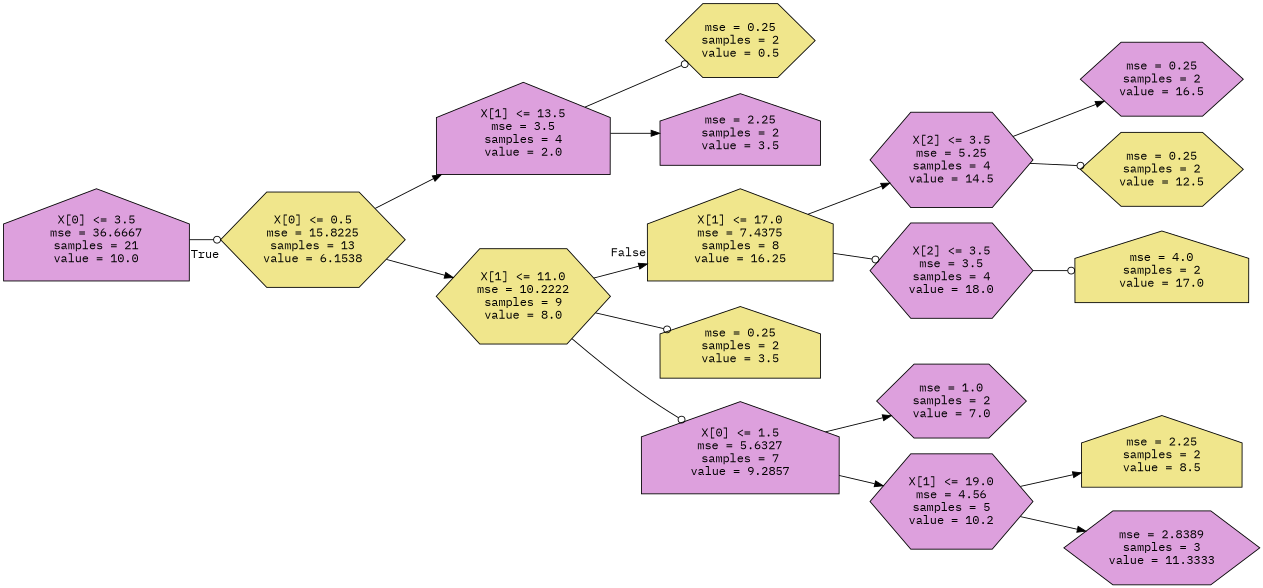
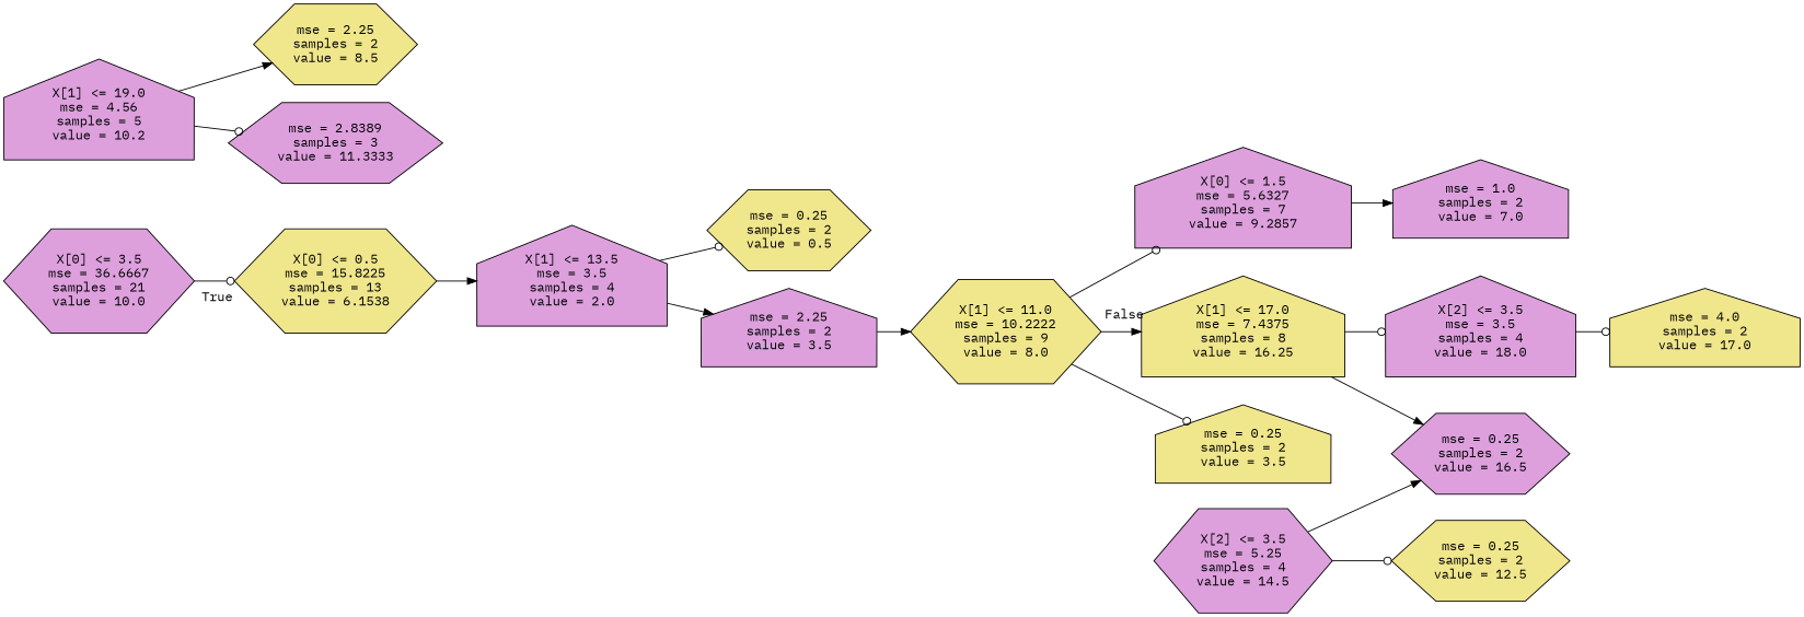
  digraph {
    fontname="IBM Plex Mono"
    rankdir=LR
    node [fillcolor=plum fontname="IBM Plex Mono" shape=house style=filled]
    edge [arrowhead=normal fontname="IBM Plex Mono"]
-   n1 [label="X[0] <= 3.5\nmse = 36.6667\nsamples = 21\nvalue = 10.0"]
+   n1 [label="X[0] <= 3.5\nmse = 36.6667\nsamples = 21\nvalue = 10.0" shape=hexagon]
    n2 [fillcolor=khaki label="X[0] <= 0.5\nmse = 15.8225\nsamples = 13\nvalue = 6.1538" shape=hexagon]
    n3 [label="X[1] <= 13.5\nmse = 3.5\nsamples = 4\nvalue = 2.0"]
    n4 [fillcolor=khaki label="X[1] <= 11.0\nmse = 10.2222\nsamples = 9\nvalue = 8.0" shape=hexagon]
    n5 [fillcolor=khaki label="X[1] <= 17.0\nmse = 7.4375\nsamples = 8\nvalue = 16.25"]
    n6 [label="X[2] <= 3.5\nmse = 5.25\nsamples = 4\nvalue = 14.5" shape=hexagon]
-   n7 [label="X[2] <= 3.5\nmse = 3.5\nsamples = 4\nvalue = 18.0" shape=hexagon]
+   n7 [label="X[2] <= 3.5\nmse = 3.5\nsamples = 4\nvalue = 18.0"]
    n8 [fillcolor=khaki label="mse = 0.25\nsamples = 2\nvalue = 0.5" shape=hexagon]
    n9 [label="mse = 2.25\nsamples = 2\nvalue = 3.5"]
    n10 [fillcolor=khaki label="mse = 0.25\nsamples = 2\nvalue = 3.5"]
    n11 [label="X[0] <= 1.5\nmse = 5.6327\nsamples = 7\nvalue = 9.2857"]
-   n12 [label="mse = 1.0\nsamples = 2\nvalue = 7.0" shape=hexagon]
-   n13 [label="X[1] <= 19.0\nmse = 4.56\nsamples = 5\nvalue = 10.2" shape=hexagon]
-   n14 [fillcolor=khaki label="mse = 2.25\nsamples = 2\nvalue = 8.5"]
+   n12 [label="mse = 1.0\nsamples = 2\nvalue = 7.0"]
+   n13 [label="X[1] <= 19.0\nmse = 4.56\nsamples = 5\nvalue = 10.2"]
+   n14 [fillcolor=khaki label="mse = 2.25\nsamples = 2\nvalue = 8.5" shape=hexagon]
    n15 [label="mse = 2.8389\nsamples = 3\nvalue = 11.3333" shape=hexagon]
    n16 [label="mse = 0.25\nsamples = 2\nvalue = 16.5" shape=hexagon]
    n17 [fillcolor=khaki label="mse = 0.25\nsamples = 2\nvalue = 12.5" shape=hexagon]
    n18 [fillcolor=khaki label="mse = 4.0\nsamples = 2\nvalue = 17.0"]
    n1 -> n2 [arrowhead=odot headlabel=True labelangle=45 labeldistance=2.5]
    n2 -> n3
-   n2 -> n4
+   n9 -> n4
    n3 -> n8 [arrowhead=odot]
    n3 -> n9
    n4 -> n5 [headlabel=False labelangle=-45 labeldistance=2.5]
    n4 -> n10 [arrowhead=odot]
    n4 -> n11 [arrowhead=odot]
-   n5 -> n6
+   n5 -> n16
    n5 -> n7 [arrowhead=odot]
    n6 -> n16
    n6 -> n17 [arrowhead=odot]
    n7 -> n18 [arrowhead=odot]
    n11 -> n12
-   n11 -> n13
    n13 -> n14
-   n13 -> n15
+   n13 -> n15 [arrowhead=odot]
  }
